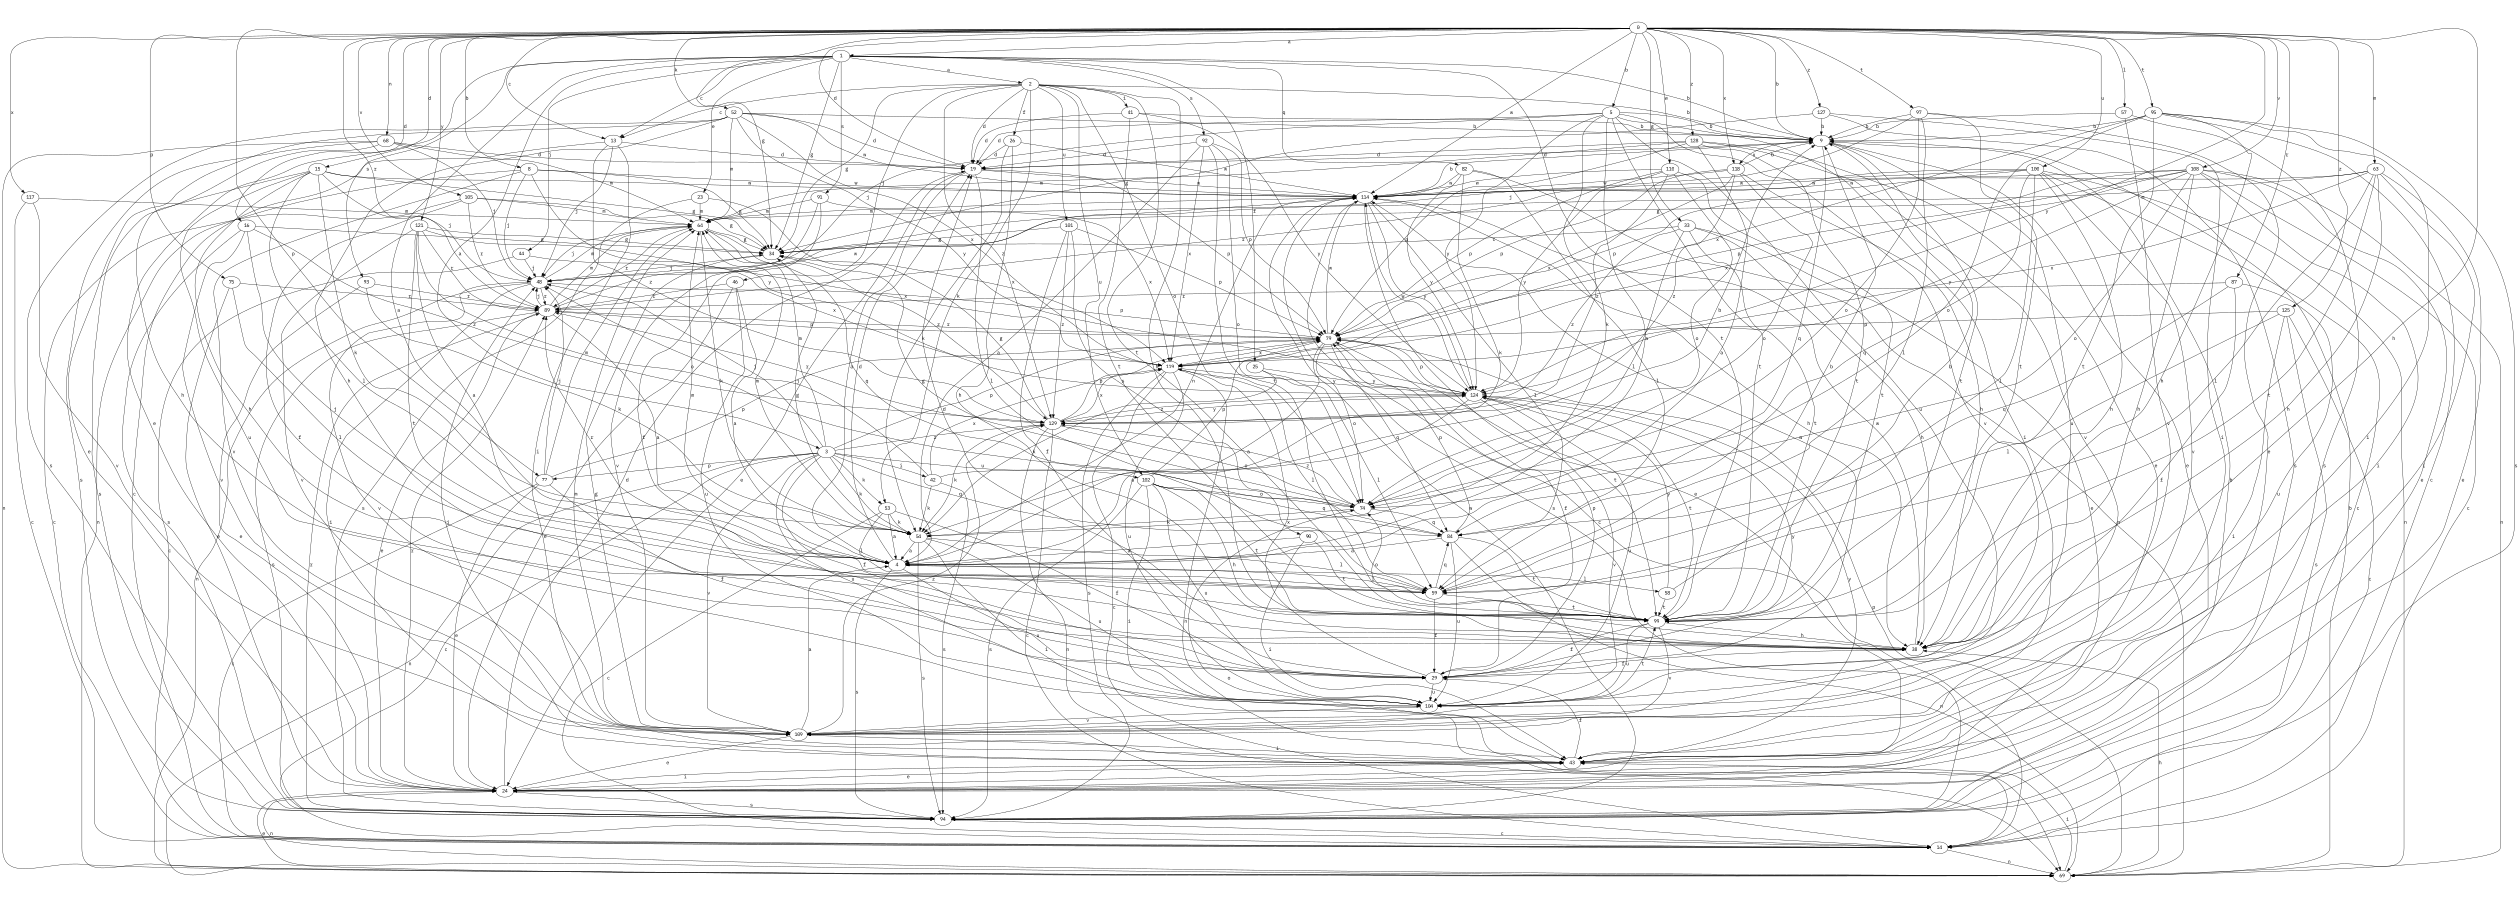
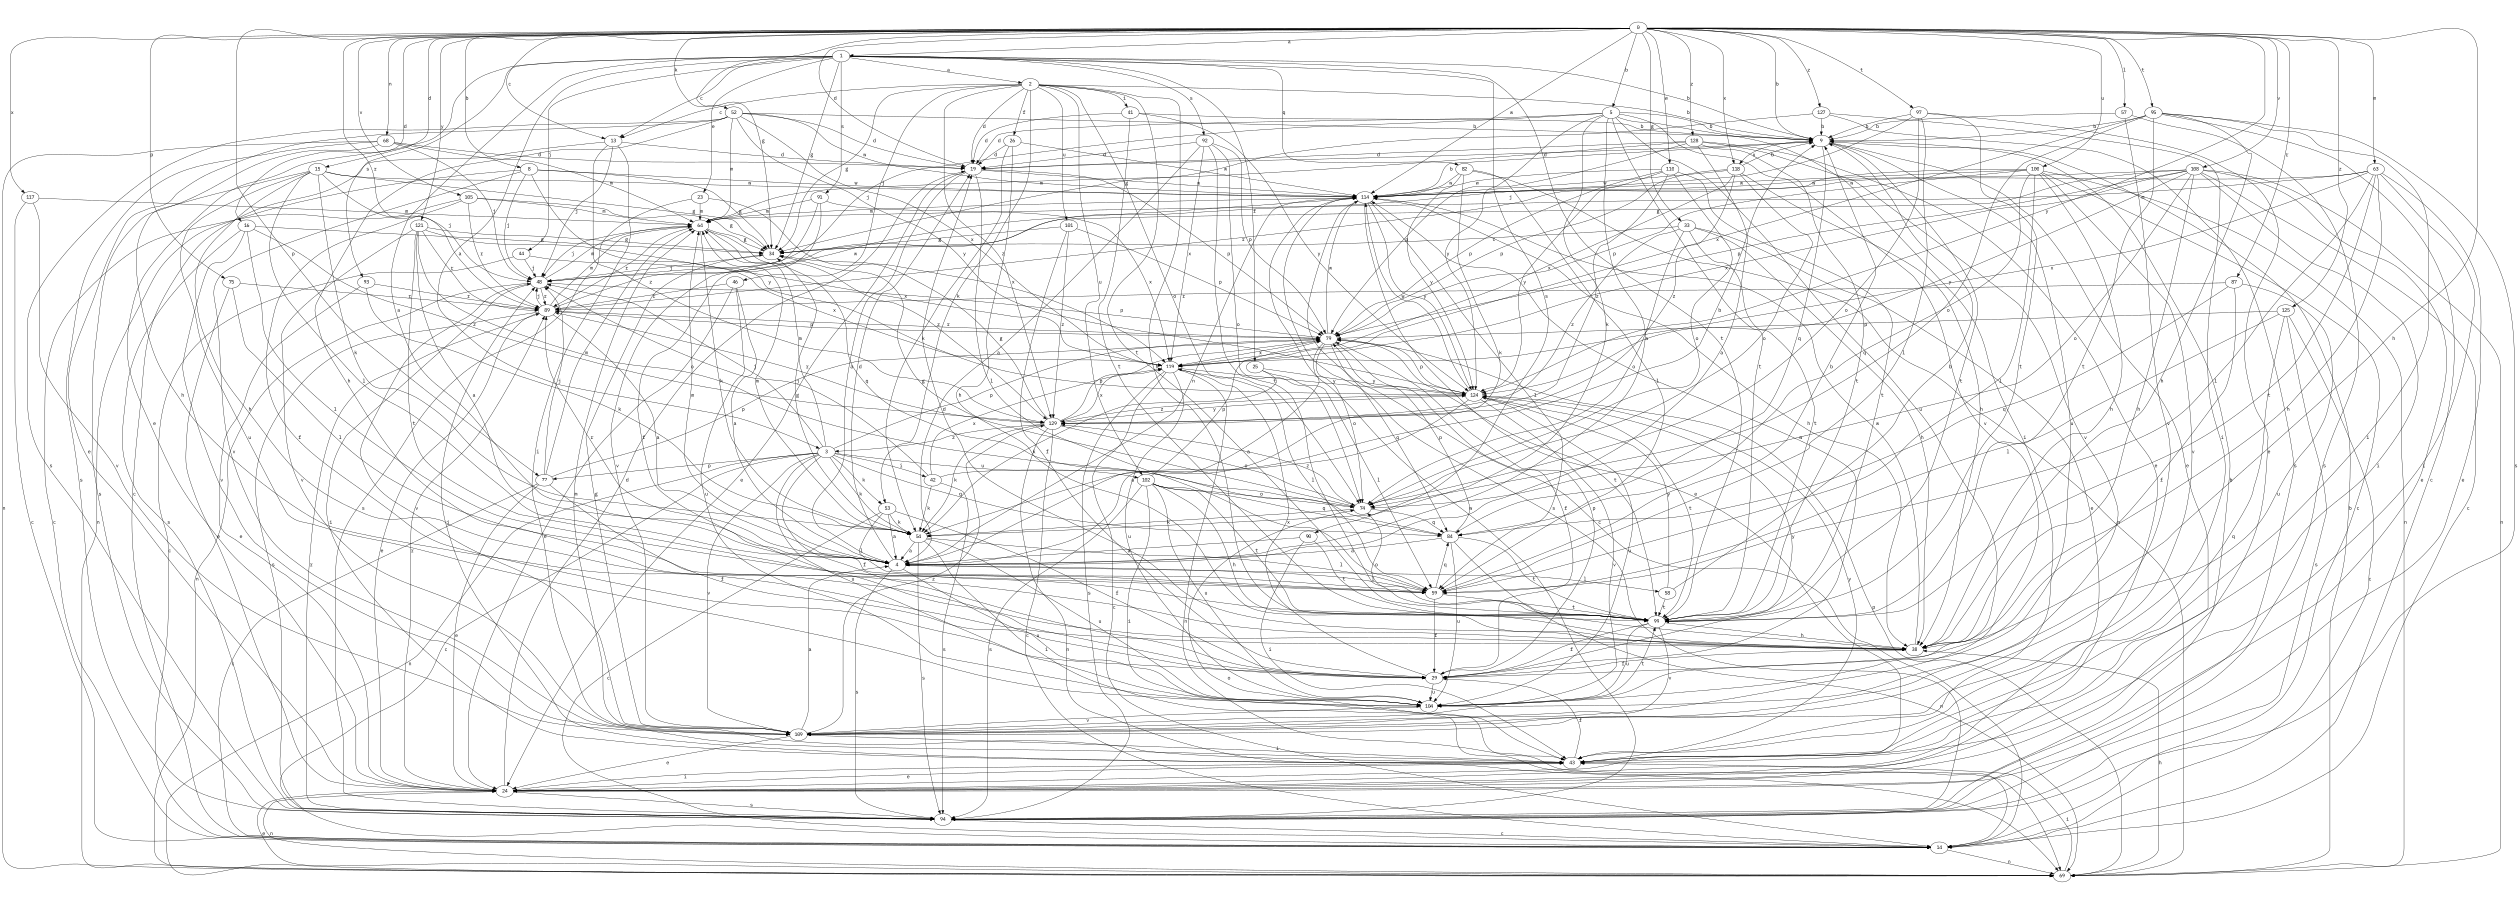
  strict digraph {
    fontname="IBM Plex Mono"
    node [fontname="IBM Plex Mono"]
    edge [fontname="IBM Plex Mono"]
    0
    1
    5
    8
    9
    13
    15
    16
    19
    33
    34
    38
    52
    57
    63
    68
    75
    77
    87
    89
    95
    97
    100
    105
    108
    110
    114
    117
    118
    121
    124
    125
    127
    128
    2
    3
    4
    23
    24
    25
    44
    82
    90
    91
    92
    93
    99
    48
    54
    104
    109
    43
    69
    84
    129
    14
    59
    94
    79
    74
    29
    64
    119
    26
    41
    46
    53
    101
    102
    42
    58
    0 -> 1 [label=a]
    0 -> 5 [label=b]
    0 -> 8 [label=b]
    0 -> 9 [label=b]
    0 -> 13 [label=c]
    0 -> 15 [label=d]
    0 -> 16 [label=d]
    0 -> 19 [label=d]
    0 -> 33 [label=g]
    0 -> 34 [label=g]
    0 -> 38 [label=h]
    0 -> 52 [label=k]
    0 -> 57 [label=l]
    0 -> 63 [label=m]
    0 -> 68 [label=n]
    0 -> 75 [label=p]
    0 -> 77 [label=p]
    0 -> 87 [label=r]
    0 -> 89 [label=r]
    0 -> 95 [label=t]
    0 -> 97 [label=t]
    0 -> 100 [label=u]
    0 -> 105 [label=v]
    0 -> 108 [label=v]
    0 -> 110 [label=w]
    0 -> 114 [label=w]
    0 -> 117 [label=x]
    0 -> 118 [label=x]
    0 -> 121 [label=y]
    0 -> 124 [label=y]
    0 -> 125 [label=z]
    0 -> 127 [label=z]
    0 -> 128 [label=z]
    1 -> 9 [label=b]
    1 -> 13 [label=c]
    1 -> 34 [label=g]
    1 -> 2 [label=a]
    1 -> 3 [label=a]
    1 -> 4 [label=a]
    1 -> 23 [label=e]
    1 -> 24 [label=e]
    1 -> 25 [label=f]
    1 -> 44 [label=j]
    1 -> 82 [label=q]
-   101 -> 90 [label=s]
+   1 -> 90 [label=s]
    1 -> 91 [label=s]
    1 -> 92 [label=s]
    1 -> 93 [label=s]
    1 -> 99 [label=t]
    5 -> 9 [label=b]
    5 -> 19 [label=d]
    5 -> 124 [label=y]
    5 -> 4 [label=a]
    5 -> 99 [label=t]
    5 -> 48 [label=j]
    5 -> 54 [label=k]
    5 -> 104 [label=u]
    5 -> 109 [label=v]
    5 -> 43 [label=i]
    8 -> 34 [label=g]
    8 -> 114 [label=w]
    8 -> 124 [label=y]
    8 -> 48 [label=j]
    8 -> 109 [label=v]
    8 -> 69 [label=n]
    9 -> 19 [label=d]
    9 -> 118 [label=x]
    9 -> 24 [label=e]
    9 -> 99 [label=t]
    9 -> 104 [label=u]
    9 -> 84 [label=q]
    13 -> 19 [label=d]
    13 -> 48 [label=j]
    13 -> 43 [label=i]
    13 -> 129 [label=z]
    13 -> 14 [label=c]
    15 -> 34 [label=g]
    15 -> 38 [label=h]
    15 -> 114 [label=w]
    15 -> 48 [label=j]
    15 -> 54 [label=k]
    15 -> 104 [label=u]
    15 -> 59 [label=l]
    15 -> 94 [label=s]
    16 -> 34 [label=g]
    16 -> 109 [label=v]
    16 -> 129 [label=z]
-   16 -> 59 [label=j]
+   16 -> 59 [label=l]
    16 -> 94 [label=s]
    19 -> 114 [label=w]
    19 -> 4 [label=a]
    19 -> 24 [label=e]
    19 -> 59 [label=l]
    19 -> 79 [label=p]
    33 -> 34 [label=c]
    33 -> 38 [label=h]
    33 -> 24 [label=e]
    33 -> 99 [label=t]
    33 -> 129 [label=z]
-   33 -> 74 [label=l]
+   33 -> 74 [label=o]
    34 -> 48 [label=j]
    38 -> 19 [label=d]
    38 -> 114 [label=w]
    38 -> 29 [label=f]
    52 -> 9 [label=b]
    52 -> 19 [label=d]
    52 -> 38 [label=h]
    52 -> 114 [label=w]
    52 -> 124 [label=y]
    52 -> 24 [label=e]
    52 -> 94 [label=s]
    52 -> 64 [label=m]
    52 -> 119 [label=x]
    57 -> 9 [label=b]
    57 -> 109 [label=v]
    57 -> 94 [label=s]
    63 -> 38 [label=h]
    63 -> 114 [label=w]
    63 -> 24 [label=e]
    63 -> 99 [label=t]
    63 -> 43 [label=i]
    63 -> 59 [label=l]
    63 -> 64 [label=m]
    63 -> 119 [label=x]
    68 -> 19 [label=d]
    68 -> 38 [label=h]
    68 -> 48 [label=j]
    68 -> 69 [label=n]
    68 -> 94 [label=s]
    68 -> 64 [label=m]
    75 -> 89 [label=r]
    75 -> 24 [label=e]
    75 -> 59 [label=l]
    77 -> 24 [label=e]
    77 -> 48 [label=j]
    77 -> 14 [label=c]
    77 -> 79 [label=p]
    77 -> 29 [label=f]
    77 -> 64 [label=m]
    87 -> 89 [label=r]
    87 -> 104 [label=u]
    87 -> 84 [label=q]
    87 -> 29 [label=f]
    89 -> 114 [label=w]
    89 -> 4 [label=a]
    89 -> 24 [label=e]
    89 -> 48 [label=j]
    89 -> 94 [label=s]
    89 -> 79 [label=p]
    89 -> 64 [label=m]
    95 -> 9 [label=b]
    95 -> 38 [label=h]
    95 -> 99 [label=t]
    95 -> 43 [label=i]
    95 -> 14 [label=c]
    95 -> 94 [label=s]
    95 -> 74 [label=o]
    95 -> 119 [label=x]
    97 -> 9 [label=b]
    97 -> 24 [label=e]
    97 -> 99 [label=t]
    97 -> 48 [label=j]
    97 -> 59 [label=l]
    97 -> 74 [label=o]
    100 -> 38 [label=h]
    100 -> 89 [label=r]
    100 -> 114 [label=w]
    100 -> 109 [label=v]
    100 -> 69 [label=n]
    100 -> 84 [label=q]
    100 -> 14 [label=c]
    100 -> 59 [label=l]
    100 -> 79 [label=p]
    105 -> 34 [label=g]
    105 -> 89 [label=r]
    105 -> 14 [label=c]
    105 -> 29 [label=f]
    105 -> 64 [label=m]
    108 -> 34 [label=g]
    108 -> 38 [label=h]
    108 -> 114 [label=w]
    108 -> 124 [label=y]
    108 -> 24 [label=e]
    108 -> 43 [label=i]
    108 -> 69 [label=n]
    108 -> 14 [label=c]
    108 -> 79 [label=p]
    108 -> 74 [label=o]
    108 -> 119 [label=x]
    110 -> 114 [label=w]
    110 -> 124 [label=y]
    110 -> 99 [label=t]
    110 -> 129 [label=z]
    110 -> 79 [label=p]
    110 -> 74 [label=o]
    114 -> 9 [label=b]
    114 -> 38 [label=h]
    114 -> 124 [label=y]
    114 -> 4 [label=n]
    114 -> 24 [label=e]
    114 -> 14 [label=c]
    114 -> 59 [label=l]
    114 -> 94 [label=s]
    114 -> 64 [label=m]
    117 -> 109 [label=v]
    117 -> 14 [label=c]
    117 -> 64 [label=m]
    118 -> 9 [label=b]
    118 -> 38 [label=h]
    118 -> 114 [label=w]
    118 -> 129 [label=z]
    118 -> 79 [label=p]
    118 -> 74 [label=o]
    118 -> 119 [label=x]
    121 -> 34 [label=g]
    121 -> 89 [label=r]
    121 -> 4 [label=a]
    121 -> 99 [label=t]
    121 -> 109 [label=v]
    121 -> 74 [label=o]
    121 -> 119 [label=x]
    124 -> 114 [label=w]
    124 -> 4 [label=a]
    124 -> 99 [label=t]
    124 -> 104 [label=u]
    124 -> 109 [label=v]
    124 -> 129 [label=z]
    124 -> 79 [label=p]
-   125 -> 43 [label=i]
+   125 -> 43 [label=q]
    125 -> 14 [label=c]
    125 -> 59 [label=l]
    125 -> 94 [label=s]
    125 -> 79 [label=p]
    127 -> 9 [label=b]
    127 -> 34 [label=g]
    127 -> 43 [label=i]
    127 -> 94 [label=s]
    128 -> 19 [label=d]
    128 -> 4 [label=a]
    128 -> 24 [label=e]
    128 -> 99 [label=t]
    128 -> 109 [label=v]
    128 -> 79 [label=p]
    128 -> 64 [label=m]
    2 -> 9 [label=b]
    2 -> 13 [label=c]
    2 -> 19 [label=d]
    2 -> 34 [label=g]
    2 -> 38 [label=h]
    2 -> 99 [label=t]
    2 -> 129 [label=z]
    2 -> 74 [label=o]
    2 -> 26 [label=f]
    2 -> 41 [label=i]
    2 -> 46 [label=j]
    2 -> 53 [label=k]
    2 -> 101 [label=u]
    2 -> 102 [label=u]
    3 -> 77 [label=p]
    3 -> 48 [label=j]
    3 -> 54 [label=k]
    3 -> 104 [label=u]
    3 -> 109 [label=v]
    3 -> 69 [label=n]
    3 -> 84 [label=q]
-   3 -> 129 [label=z]
+   129 -> 3 [label=z]
    3 -> 14 [label=c]
    3 -> 79 [label=p]
    3 -> 29 [label=f]
    3 -> 64 [label=m]
    3 -> 53 [label=k]
    3 -> 102 [label=u]
    3 -> 42 [label=i]
    4 -> 19 [label=d]
    4 -> 89 [label=r]
    4 -> 104 [label=u]
    4 -> 59 [label=l]
    4 -> 94 [label=s]
    4 -> 64 [label=m]
    4 -> 58 [label=l]
    23 -> 94 [label=s]
    23 -> 64 [label=m]
    23 -> 119 [label=x]
    24 -> 19 [label=d]
    24 -> 89 [label=r]
    24 -> 43 [label=i]
    24 -> 69 [label=n]
    24 -> 94 [label=s]
    25 -> 124 [label=y]
    25 -> 54 [label=k]
    25 -> 59 [label=l]
    44 -> 48 [label=j]
    44 -> 14 [label=c]
    44 -> 119 [label=x]
    82 -> 114 [label=w]
    82 -> 124 [label=y]
    82 -> 54 [label=k]
    82 -> 69 [label=n]
    82 -> 59 [label=l]
    90 -> 4 [label=a]
    90 -> 99 [label=t]
    90 -> 43 [label=i]
    91 -> 109 [label=v]
    91 -> 29 [label=f]
    91 -> 64 [label=m]
    91 -> 119 [label=x]
    92 -> 19 [label=d]
    92 -> 4 [label=a]
    92 -> 99 [label=t]
    92 -> 79 [label=p]
    92 -> 74 [label=o]
    92 -> 119 [label=x]
    93 -> 89 [label=r]
    93 -> 24 [label=e]
    93 -> 54 [label=k]
    99 -> 38 [label=h]
    99 -> 104 [label=u]
    99 -> 109 [label=v]
    99 -> 74 [label=o]
    99 -> 29 [label=f]
    48 -> 89 [label=r]
-   48 -> 109 [label=v]
+   109 -> 48 [label=v]
    48 -> 43 [label=i]
    48 -> 69 [label=n]
    48 -> 79 [label=p]
    48 -> 64 [label=m]
    54 -> 34 [label=g]
    54 -> 4 [label=a]
    54 -> 104 [label=u]
    54 -> 43 [label=i]
    54 -> 59 [label=l]
    54 -> 94 [label=s]
    54 -> 64 [label=m]
    104 -> 99 [label=t]
    104 -> 109 [label=v]
    109 -> 34 [label=g]
    109 -> 4 [label=a]
    109 -> 24 [label=e]
    109 -> 43 [label=i]
    109 -> 129 [label=z]
    43 -> 124 [label=y]
    43 -> 24 [label=e]
    43 -> 48 [label=j]
    43 -> 29 [label=f]
    43 -> 64 [label=m]
    69 -> 9 [label=b]
    69 -> 38 [label=h]
    69 -> 24 [label=e]
    69 -> 43 [label=i]
    69 -> 79 [label=p]
    84 -> 4 [label=a]
    84 -> 99 [label=t]
    84 -> 104 [label=u]
    84 -> 69 [label=n]
    84 -> 79 [label=p]
    129 -> 34 [label=g]
    129 -> 89 [label=r]
    129 -> 124 [label=y]
    129 -> 54 [label=k]
    129 -> 69 [label=n]
    129 -> 14 [label=c]
    129 -> 79 [label=p]
    129 -> 74 [label=o]
    129 -> 119 [label=x]
    14 -> 69 [label=n]
    14 -> 74 [label=o]
    59 -> 9 [label=b]
    59 -> 99 [label=t]
    59 -> 84 [label=q]
    59 -> 29 [label=f]
    94 -> 9 [label=b]
    94 -> 89 [label=r]
    94 -> 114 [label=w]
    94 -> 14 [label=c]
    79 -> 89 [label=r]
    79 -> 114 [label=w]
    79 -> 4 [label=a]
    79 -> 99 [label=t]
    79 -> 84 [label=q]
    79 -> 74 [label=o]
    79 -> 29 [label=f]
    79 -> 119 [label=x]
    74 -> 34 [label=g]
    74 -> 54 [label=k]
    74 -> 84 [label=q]
    74 -> 129 [label=z]
    29 -> 114 [label=w]
    29 -> 124 [label=y]
    29 -> 104 [label=u]
    29 -> 79 [label=p]
    29 -> 119 [label=x]
    64 -> 34 [label=g]
    64 -> 89 [label=r]
    64 -> 48 [label=j]
    64 -> 54 [label=k]
    64 -> 84 [label=q]
    64 -> 129 [label=z]
    119 -> 124 [label=y]
    119 -> 104 [label=u]
    119 -> 69 [label=n]
    119 -> 14 [label=c]
    119 -> 59 [label=l]
    119 -> 94 [label=s]
    26 -> 19 [label=d]
    26 -> 38 [label=h]
    26 -> 114 [label=w]
    26 -> 54 [label=k]
    41 -> 9 [label=b]
    41 -> 19 [label=d]
    41 -> 124 [label=y]
    41 -> 99 [label=t]
    46 -> 89 [label=r]
    46 -> 4 [label=a]
    46 -> 24 [label=e]
    46 -> 104 [label=u]
    53 -> 4 [label=a]
    53 -> 54 [label=k]
    53 -> 14 [label=c]
    53 -> 59 [label=l]
    53 -> 29 [label=f]
    101 -> 34 [label=g]
    101 -> 129 [label=z]
    101 -> 79 [label=p]
    101 -> 29 [label=f]
    102 -> 38 [label=h]
    102 -> 99 [label=t]
    102 -> 104 [label=u]
    102 -> 43 [label=i]
    102 -> 84 [label=q]
    102 -> 94 [label=s]
    102 -> 79 [label=p]
    102 -> 74 [label=o]
    42 -> 9 [label=b]
    42 -> 48 [label=j]
    42 -> 54 [label=k]
    42 -> 94 [label=s]
    42 -> 119 [label=x]
    58 -> 9 [label=b]
    58 -> 124 [label=y]
    58 -> 99 [label=t]
  }
